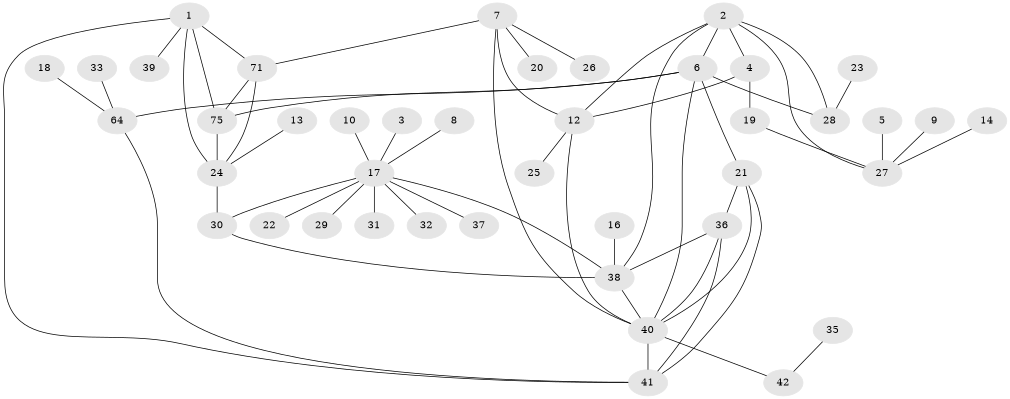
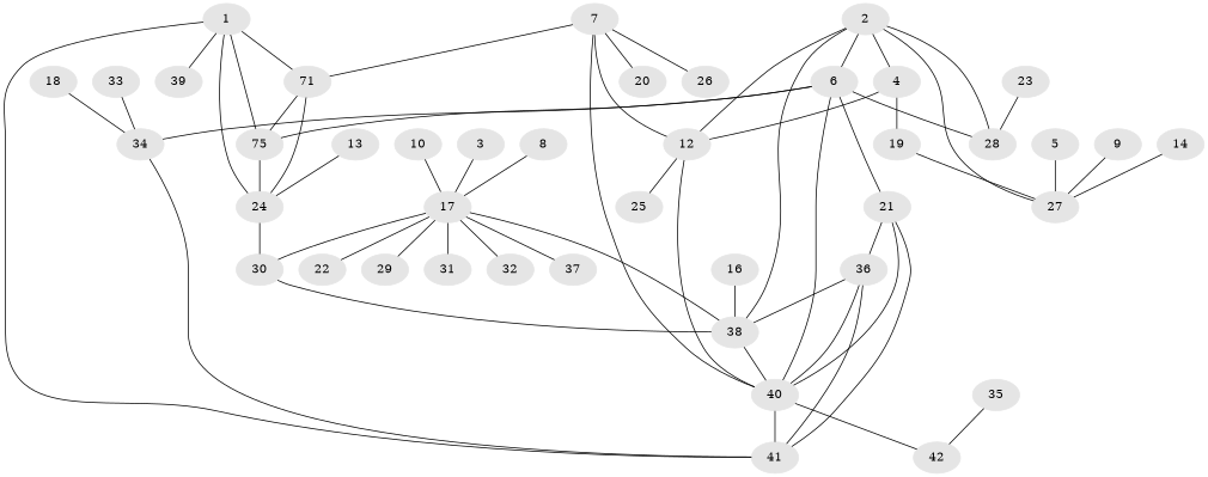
  graph {
    node [color=gray90 style=filled]
    edge [weight=1.0]
    n1 [label=71]
    1
    n3 [label=75]
    24
    39
    41
    30
    2
    4
    6
    12
    27
    28
    38
    19
    21
-   34 [label=64]
+   34
    40
    25
    3
    17
    22
    29
    31
    32
    37
    5
    36
    42
    7
    20
    26
    8
    9
    10
    13
    14
    16
    18
    23
    33
    35
    n1 -- n3
    n1 -- 24
    1 -- n1
    1 -- n3
    1 -- 24
    1 -- 39
    1 -- 41
    n3 -- 24
    24 -- 30
    30 -- 38 [weight=2.0]
    2 -- 4
    2 -- 6 [weight=2.0]
    2 -- 12
    2 -- 27
    2 -- 28 [weight=2.0]
    2 -- 38
    4 -- 12
    4 -- 19
    6 -- n3
    6 -- 28
    6 -- 21
    6 -- 34
    6 -- 40
    12 -- 40 [weight=2.0]
    12 -- 25
    38 -- 40
    19 -- 27
    21 -- 41
    21 -- 40
    21 -- 36
    34 -- 41
    40 -- 41
    40 -- 42
    3 -- 17
    17 -- 30 [weight=2.0]
    17 -- 38
    17 -- 22
    17 -- 29
    17 -- 31
    17 -- 32
    17 -- 37
    5 -- 27
    36 -- 41
    36 -- 38
    36 -- 40
    7 -- n1
    7 -- 12 [weight=2.0]
    7 -- 40
    7 -- 20
    7 -- 26
    8 -- 17
    9 -- 27
    10 -- 17
    13 -- 24
    14 -- 27
    16 -- 38
    18 -- 34
    23 -- 28
    33 -- 34
    35 -- 42
  }
